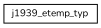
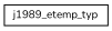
  digraph {
    rankdir=LR
    fontname=Nunito
-   n1 [color=black fillcolor=white fontname=Nunito fontsize=10 height=0.2 label=j1939_etemp_typ shape=record style=filled width=0.4]
+   n1 [color=black fillcolor=white fontname=Nunito fontsize=10 height=0.2 label=j1989_etemp_typ shape=record style=filled width=0.4]
  }
